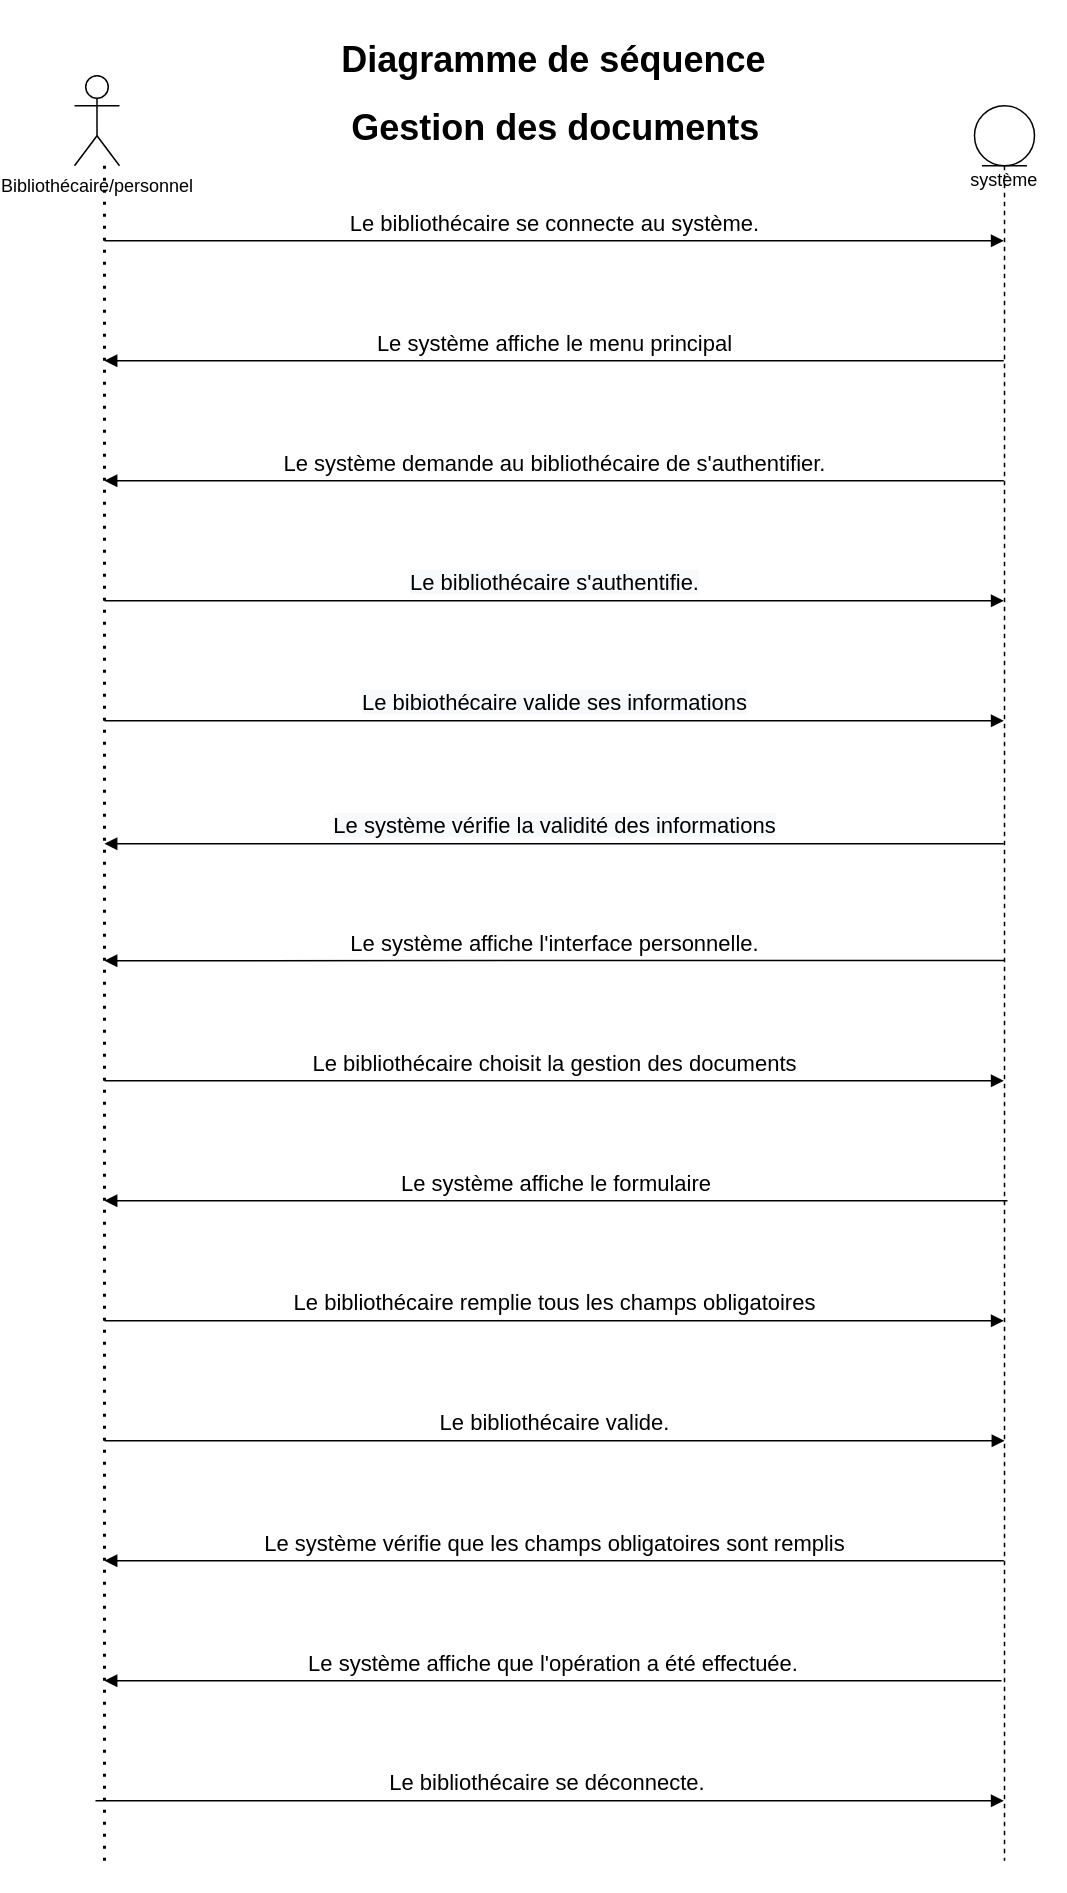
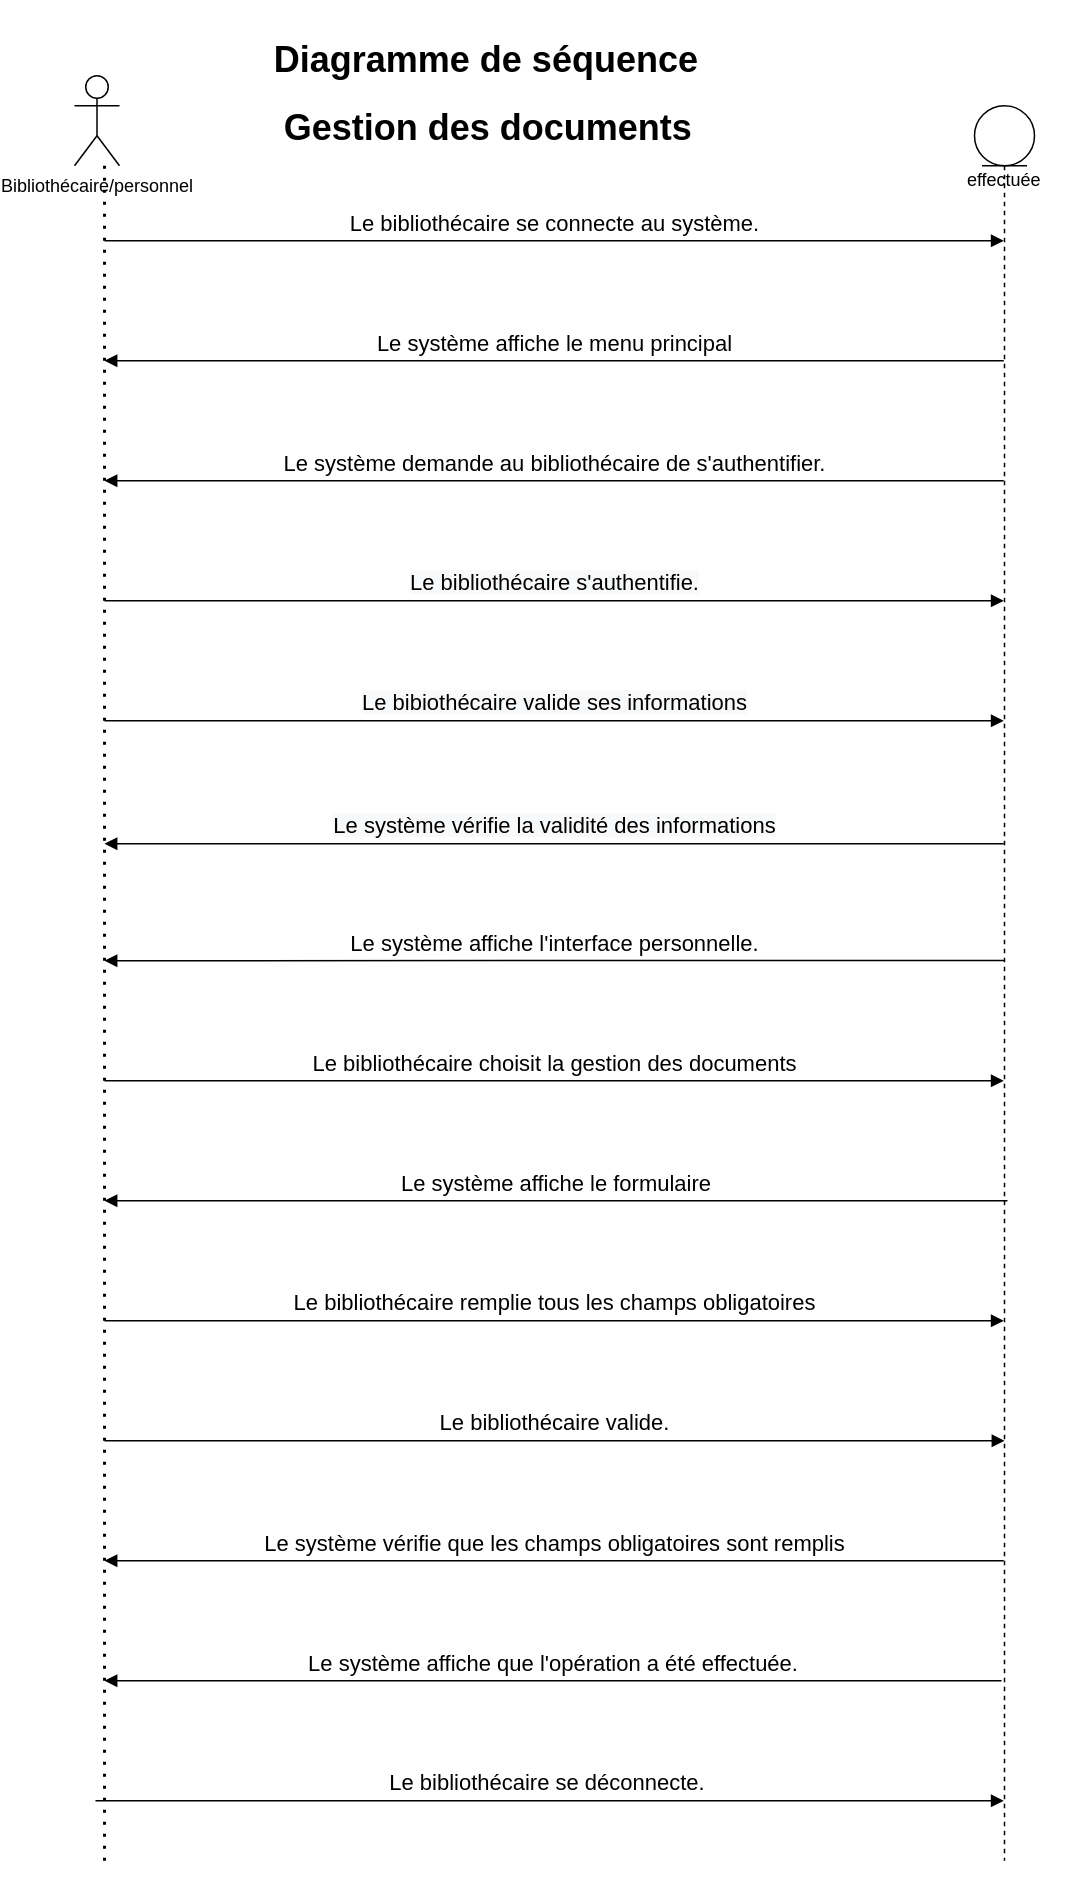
  <mxCell id="0" />
  <mxCell id="1" parent="0" />
  <mxCell id="2" value="Bibliothécaire/personnel" style="shape=umlActor;verticalLabelPosition=bottom;verticalAlign=top;html=1;" parent="1" vertex="1"><mxGeometry x="20" y="50" width="30" height="60" as="geometry" /></mxCell>
- <mxCell id="3" value="système" style="shape=umlLifeline;participant=umlEntity;perimeter=lifelinePerimeter;whiteSpace=wrap;html=1;container=1;collapsible=0;recursiveResize=0;verticalAlign=top;spacingTop=36;outlineConnect=0;" parent="1" vertex="1"><mxGeometry x="620" y="70" width="40" height="1170" as="geometry" /></mxCell>
+ <mxCell id="3" value="effectuée" style="shape=umlLifeline;participant=umlEntity;perimeter=lifelinePerimeter;whiteSpace=wrap;html=1;container=1;collapsible=0;recursiveResize=0;verticalAlign=top;spacingTop=36;outlineConnect=0;" parent="1" vertex="1"><mxGeometry x="620" y="70" width="40" height="1170" as="geometry" /></mxCell>
  <mxCell id="4" value="" style="endArrow=none;dashed=1;html=1;dashPattern=1 3;strokeWidth=2;" parent="1" edge="1"><mxGeometry width="50" height="50" relative="1" as="geometry"><mxPoint x="40" y="1240" as="sourcePoint" /><mxPoint x="40" y="110" as="targetPoint" /></mxGeometry></mxCell>
  <mxCell id="5" value="&lt;span style=&quot;font-size: 11pt ; line-height: 107% ; font-family: &amp;#34;arial&amp;#34; , sans-serif&quot;&gt;Le bibliothécaire se connecte au système.&lt;/span&gt;" style="html=1;verticalAlign=bottom;endArrow=block;" parent="1" target="3" edge="1"><mxGeometry width="80" relative="1" as="geometry"><mxPoint x="40" y="160" as="sourcePoint" /><mxPoint x="370" y="250" as="targetPoint" /><Array as="points"><mxPoint x="400" y="160" /></Array></mxGeometry></mxCell>
  <mxCell id="6" value="&lt;span style=&quot;font-family: &amp;#34;arial&amp;#34; , sans-serif ; font-size: 14.667px ; text-align: left ; background-color: rgb(248 , 249 , 250)&quot;&gt;Le système vérifie la validité des informations&lt;/span&gt;" style="html=1;verticalAlign=bottom;endArrow=block;" parent="1" source="3" edge="1"><mxGeometry width="80" relative="1" as="geometry"><mxPoint x="40" y="560" as="sourcePoint" /><mxPoint x="40" y="562" as="targetPoint" /></mxGeometry></mxCell>
  <mxCell id="7" value="&lt;span style=&quot;font-family: &amp;#34;arial&amp;#34; , sans-serif ; font-size: 14.667px ; text-align: left ; background-color: rgb(248 , 249 , 250)&quot;&gt;Le bibiothécaire valide ses informations&lt;/span&gt;" style="html=1;verticalAlign=bottom;endArrow=block;" parent="1" target="3" edge="1"><mxGeometry width="80" relative="1" as="geometry"><mxPoint x="40" y="480" as="sourcePoint" /><mxPoint x="570" y="500" as="targetPoint" /></mxGeometry></mxCell>
  <mxCell id="8" value="&lt;span style=&quot;font-size: 11pt ; line-height: 107% ; font-family: &amp;#34;arial&amp;#34; , sans-serif&quot;&gt;Le système demande au &lt;/span&gt;&lt;span style=&quot;font-size: 11pt ; line-height: 107% ; font-family: &amp;#34;arial&amp;#34; , sans-serif&quot;&gt;bibliothécaire de s'authentifier.&lt;/span&gt;" style="html=1;verticalAlign=bottom;endArrow=block;" parent="1" source="3" edge="1"><mxGeometry width="80" relative="1" as="geometry"><mxPoint x="600" y="340" as="sourcePoint" /><mxPoint x="40" y="320" as="targetPoint" /><Array as="points"><mxPoint x="350" y="320" /></Array></mxGeometry></mxCell>
  <mxCell id="9" value="&lt;span style=&quot;font-family: &amp;#34;arial&amp;#34; , sans-serif ; font-size: 14.667px ; text-align: left ; background-color: rgb(248 , 249 , 250)&quot;&gt;Le bibliothécaire s'authentifie.&lt;/span&gt;" style="html=1;verticalAlign=bottom;endArrow=block;" parent="1" target="3" edge="1"><mxGeometry width="80" relative="1" as="geometry"><mxPoint x="40" y="400" as="sourcePoint" /><mxPoint x="370" y="400" as="targetPoint" /></mxGeometry></mxCell>
  <mxCell id="10" value="&lt;span style=&quot;font-size: 11pt ; line-height: 107% ; font-family: &amp;#34;arial&amp;#34; , sans-serif&quot;&gt;Le système affiche le menu principal&lt;/span&gt;" style="html=1;verticalAlign=bottom;endArrow=block;" parent="1" source="3" edge="1"><mxGeometry width="80" relative="1" as="geometry"><mxPoint x="414" y="240" as="sourcePoint" /><mxPoint x="40" y="240" as="targetPoint" /></mxGeometry></mxCell>
  <mxCell id="11" value="&lt;span style=&quot;font-size: 11pt ; line-height: 107% ; font-family: &amp;#34;arial&amp;#34; , sans-serif&quot;&gt;Le système affiche l'interface personnelle.&lt;/span&gt;" style="html=1;verticalAlign=bottom;endArrow=block;exitX=0.5;exitY=0.487;exitDx=0;exitDy=0;exitPerimeter=0;" parent="1" source="3" edge="1"><mxGeometry width="80" relative="1" as="geometry"><mxPoint x="40" y="640" as="sourcePoint" /><mxPoint x="40" y="640" as="targetPoint" /></mxGeometry></mxCell>
  <mxCell id="12" value="&lt;span style=&quot;font-size: 11pt ; line-height: 107% ; font-family: &amp;#34;arial&amp;#34; , sans-serif&quot;&gt;Le bibliothécaire choisit la gestion des documents&lt;/span&gt;" style="html=1;verticalAlign=bottom;endArrow=block;" parent="1" target="3" edge="1"><mxGeometry width="80" relative="1" as="geometry"><mxPoint x="40" y="720" as="sourcePoint" /><mxPoint x="610" y="700" as="targetPoint" /></mxGeometry></mxCell>
  <mxCell id="13" value="&lt;span style=&quot;font-size: 11pt ; line-height: 107% ; font-family: &amp;#34;arial&amp;#34; , sans-serif&quot;&gt;Le système affiche le formulaire&lt;/span&gt;" style="html=1;verticalAlign=bottom;endArrow=block;exitX=0.55;exitY=0.624;exitDx=0;exitDy=0;exitPerimeter=0;" parent="1" source="3" edge="1"><mxGeometry width="80" relative="1" as="geometry"><mxPoint x="40" y="800" as="sourcePoint" /><mxPoint x="40" y="800" as="targetPoint" /></mxGeometry></mxCell>
- <mxCell id="14" value="&lt;h1&gt;&amp;nbsp; &amp;nbsp; &amp;nbsp; &amp;nbsp; Diagramme de séquence&lt;/h1&gt;&lt;h1&gt;&amp;nbsp; &amp;nbsp; &amp;nbsp; &amp;nbsp; &amp;nbsp;Gestion des documents&amp;nbsp;&lt;/h1&gt;" style="text;html=1;strokeColor=none;fillColor=none;spacing=5;spacingTop=-20;whiteSpace=wrap;overflow=hidden;rounded=0;" parent="1" vertex="1"><mxGeometry x="140" y="20" width="420" height="90" as="geometry" /></mxCell>
+ <mxCell id="14" value="&lt;h1&gt;&amp;nbsp; &amp;nbsp; &amp;nbsp; &amp;nbsp; Diagramme de séquence&lt;/h1&gt;&lt;h1&gt;&amp;nbsp; &amp;nbsp; &amp;nbsp; &amp;nbsp; &amp;nbsp;Gestion des documents&amp;nbsp;&lt;/h1&gt;" style="text;html=1;strokeColor=none;fillColor=none;spacing=5;spacingTop=-20;whiteSpace=wrap;overflow=hidden;rounded=0;" parent="1" vertex="1"><mxGeometry x="95" y="20" width="420" height="90" as="geometry" /></mxCell>
  <mxCell id="15" value="&lt;span style=&quot;font-size: 11pt ; line-height: 107% ; font-family: &amp;#34;arial&amp;#34; , sans-serif&quot;&gt;Le bibliothécaire remplie tous les champs obligatoires&lt;/span&gt;&lt;span style=&quot;font-family: &amp;#34;arial&amp;#34; , sans-serif ; font-size: 14.667px ; text-align: left ; background-color: rgb(248 , 249 , 250)&quot;&gt;&lt;br&gt;&lt;/span&gt;" style="html=1;verticalAlign=bottom;endArrow=block;" parent="1" target="3" edge="1"><mxGeometry width="80" relative="1" as="geometry"><mxPoint x="40" y="880" as="sourcePoint" /><mxPoint x="520" y="840" as="targetPoint" /></mxGeometry></mxCell>
  <mxCell id="16" value="&lt;span style=&quot;font-size: 11pt ; line-height: 107% ; font-family: &amp;#34;arial&amp;#34; , sans-serif&quot;&gt;Le bibliothécaire valide.&lt;/span&gt;&lt;span style=&quot;font-family: &amp;#34;arial&amp;#34; , sans-serif ; font-size: 14.667px ; text-align: left ; background-color: rgb(248 , 249 , 250)&quot;&gt;&lt;br&gt;&lt;/span&gt;" style="html=1;verticalAlign=bottom;endArrow=block;" parent="1" edge="1"><mxGeometry width="80" relative="1" as="geometry"><mxPoint x="40" y="960" as="sourcePoint" /><mxPoint x="640" y="960" as="targetPoint" /></mxGeometry></mxCell>
  <mxCell id="17" value="&lt;span style=&quot;font-size: 11pt ; line-height: 107% ; font-family: &amp;#34;arial&amp;#34; , sans-serif&quot;&gt;Le système vérifie que les champs obligatoires sont remplis&lt;/span&gt;" style="html=1;verticalAlign=bottom;endArrow=block;" parent="1" source="3" edge="1"><mxGeometry width="80" relative="1" as="geometry"><mxPoint x="460" y="1060" as="sourcePoint" /><mxPoint x="40" y="1040" as="targetPoint" /></mxGeometry></mxCell>
  <mxCell id="18" value="&lt;span style=&quot;font-size: 11pt ; line-height: 107% ; font-family: &amp;#34;arial&amp;#34; , sans-serif&quot;&gt;Le système affiche que l'opération a été effectuée.&lt;/span&gt;" style="html=1;verticalAlign=bottom;endArrow=block;" parent="1" edge="1"><mxGeometry width="80" relative="1" as="geometry"><mxPoint x="638" y="1120" as="sourcePoint" /><mxPoint x="40" y="1120" as="targetPoint" /></mxGeometry></mxCell>
  <mxCell id="19" value="&lt;span style=&quot;font-size: 11pt ; line-height: 107% ; font-family: &amp;#34;arial&amp;#34; , sans-serif&quot;&gt;Le bibliothécaire se déconnecte.&amp;nbsp;&lt;/span&gt;&lt;span style=&quot;text-align: left ; background-color: rgb(248 , 249 , 250) ; font-size: 14.667px ; font-family: &amp;#34;arial&amp;#34; , sans-serif&quot;&gt;&lt;br&gt;&lt;/span&gt;" style="html=1;verticalAlign=bottom;endArrow=block;" parent="1" target="3" edge="1"><mxGeometry width="80" relative="1" as="geometry"><mxPoint x="34" y="1200" as="sourcePoint" /><mxPoint x="634" y="1200" as="targetPoint" /></mxGeometry></mxCell>
